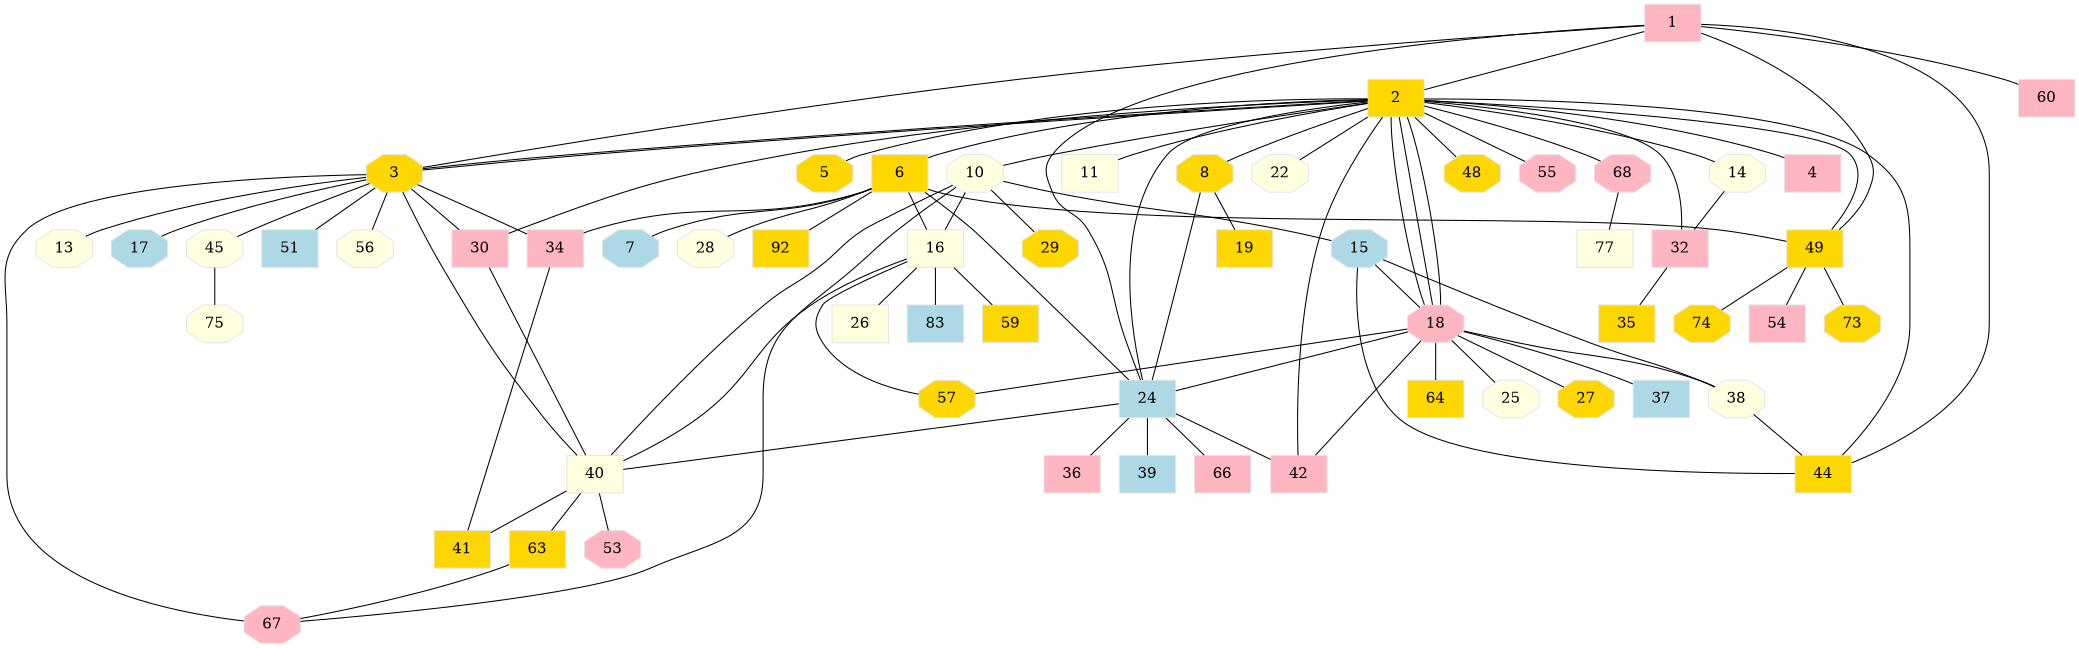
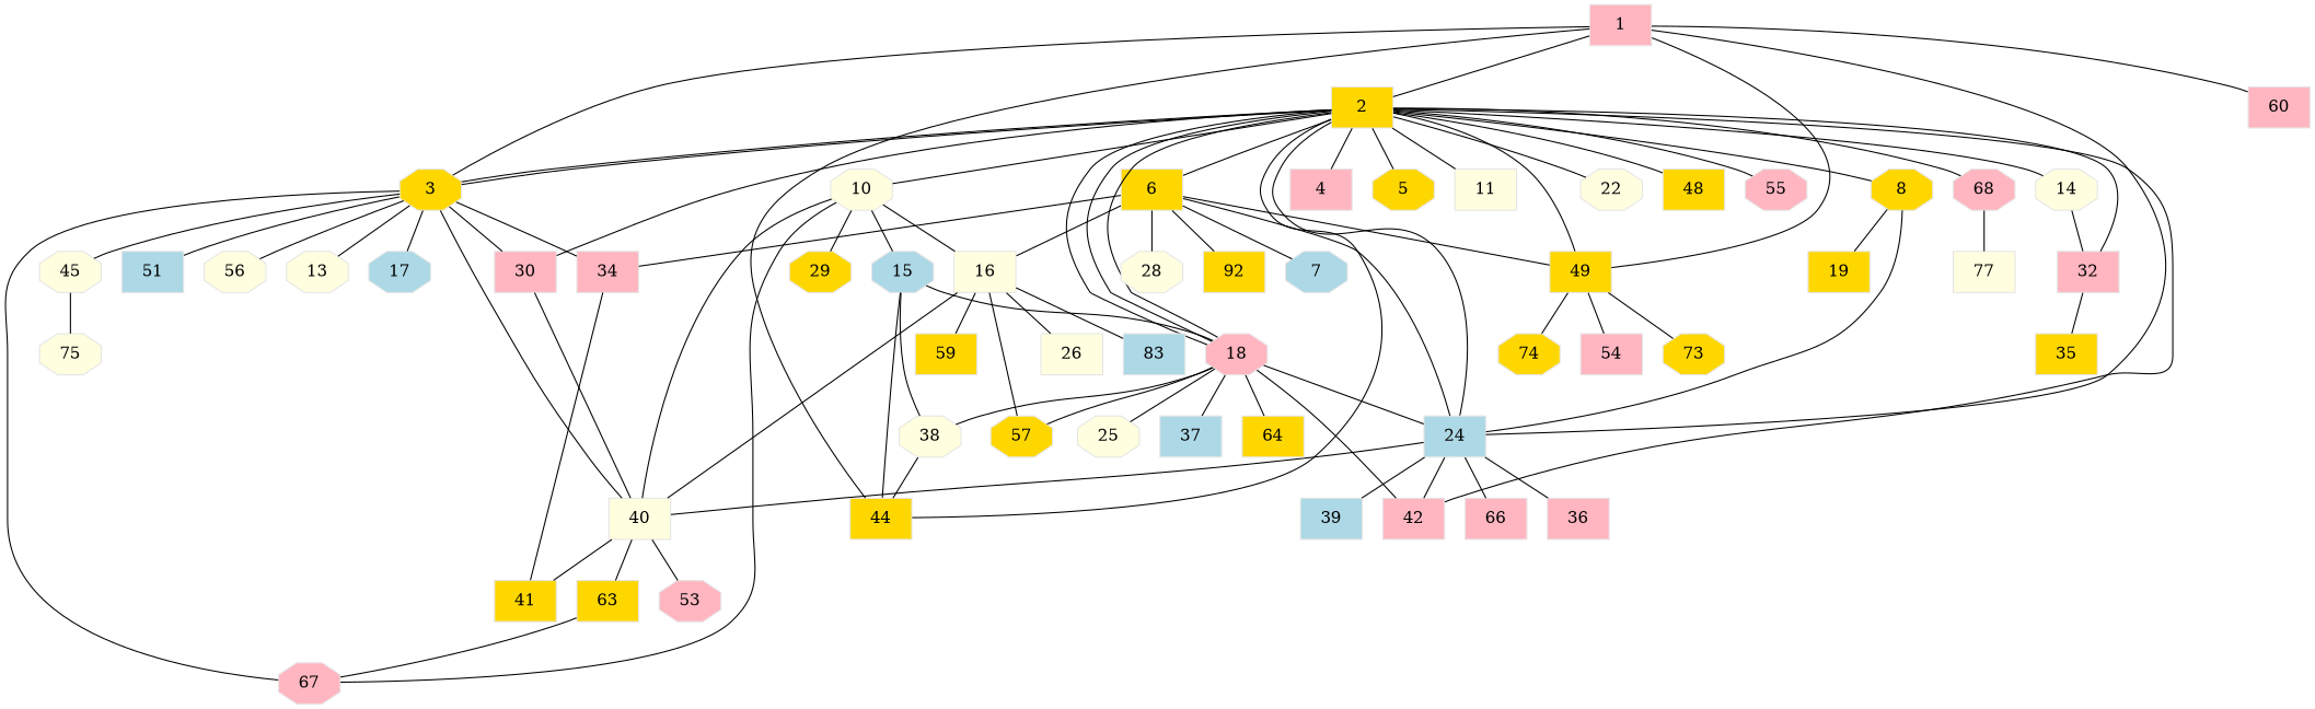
  graph {
    node [color=gray90 fillcolor=gold shape=box style=filled]
    1 [fillcolor=lightpink super="+9"]
    2 [super="+71"]
    3 [shape=octagon super="+12"]
    24 [fillcolor=lightblue super="+31"]
    44 [super="+50"]
    49 [super="+70"]
    60 [fillcolor=lightpink]
    4 [fillcolor=lightpink]
    5 [shape=octagon]
    6 [super="+33"]
    8 [shape=octagon]
    10 [fillcolor=lightyellow shape=octagon super="+23"]
    11 [fillcolor=lightyellow super="+65"]
    14 [fillcolor=lightyellow shape=octagon]
    18 [fillcolor=lightpink shape=octagon super="+20"]
    22 [fillcolor=lightyellow shape=octagon]
    30 [fillcolor=lightpink]
    32 [fillcolor=lightpink super="+76"]
    42 [fillcolor=lightpink]
-   48 [shape=octagon]
+   48
    55 [fillcolor=lightpink shape=octagon]
    68 [fillcolor=lightpink shape=octagon]
    13 [fillcolor=lightyellow shape=octagon]
    17 [fillcolor=lightblue shape=octagon super="+46"]
    34 [fillcolor=lightpink]
    40 [fillcolor=lightyellow super="+61"]
    45 [fillcolor=lightyellow shape=octagon]
    51 [fillcolor=lightblue]
    56 [fillcolor=lightyellow shape=octagon]
    67 [fillcolor=lightpink shape=octagon super="+69"]
    36 [fillcolor=lightpink]
    39 [fillcolor=lightblue]
    66 [fillcolor=lightpink]
    54 [fillcolor=lightpink]
    73 [shape=octagon]
    74 [shape=octagon]
    7 [fillcolor=lightblue shape=octagon]
    16 [fillcolor=lightyellow super="+58"]
    28 [fillcolor=lightyellow shape=octagon super="+47"]
    n40 [label=92]
    19
    15 [fillcolor=lightblue shape=octagon super="+21"]
    29 [shape=octagon]
    38 [fillcolor=lightyellow shape=octagon super="+52"]
    57 [shape=octagon]
    25 [fillcolor=lightyellow shape=octagon]
-   27 [shape=octagon]
    37 [fillcolor=lightblue]
    64
    35
    77 [fillcolor=lightyellow]
    41
    53 [fillcolor=lightpink shape=octagon]
    63
    75 [fillcolor=lightyellow shape=octagon]
    26 [fillcolor=lightyellow]
    n57 [fillcolor=lightblue label=83]
    59 [super="+62"]
    1 -- 2
    1 -- 3
    1 -- 24
    1 -- 44
    1 -- 49
    1 -- 60
    2 -- 3 [weight=2]
    2 -- 3
    2 -- 24
    2 -- 44
    2 -- 49
    2 -- 4
    2 -- 5
    2 -- 6
    2 -- 8
    2 -- 10
    2 -- 11
    2 -- 14
    2 -- 18 [weight=2]
    2 -- 18
    2 -- 18
    2 -- 22
    2 -- 30
    2 -- 32 [weight=2]
    2 -- 42
    2 -- 48
    2 -- 55
    2 -- 68
    3 -- 30
    3 -- 13
    3 -- 17
    3 -- 34
    3 -- 40
    3 -- 45
    3 -- 51
    3 -- 56
    3 -- 67 [weight=2]
    24 -- 42
    24 -- 40
    24 -- 36
    24 -- 39
    24 -- 66
    49 -- 54
    49 -- 73
    49 -- 74
    6 -- 24
    6 -- 49
    6 -- 34
    6 -- 7
    6 -- 16
    6 -- 28
    6 -- n40
    8 -- 24
    8 -- 19
    10 -- 40
    10 -- 67
    10 -- 16
    10 -- 15
    10 -- 29
    14 -- 32
    18 -- 24
    18 -- 42
    18 -- 38 [weight=2]
    18 -- 57
    18 -- 25
-   18 -- 27
    18 -- 37
    18 -- 64
    30 -- 40
    32 -- 35
    68 -- 77
    34 -- 41
    40 -- 41
    40 -- 53
    40 -- 63
    45 -- 75
    16 -- 40
    16 -- 57
    16 -- 26
    16 -- n57
    16 -- 59
    15 -- 44
    15 -- 18
    15 -- 38
    38 -- 44
    63 -- 67
  }
